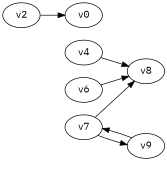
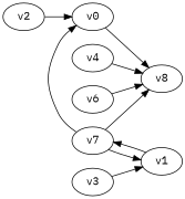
  digraph {
    fontname="IBM Plex Mono"
    rankdir=LR
    node [fontname="IBM Plex Mono" player=1]
    edge [fontname="IBM Plex Mono"]
    v8 [player=0]
    v0
-   v1 [label=v9]
+   v1
    v7
    v2 [player=0]
+   v3
    v4
    v6
+   v0 -> v8
    v1 -> v7 [constraint="t < 13"]
    v7 -> v8
+   v7 -> v0 [constraint="t < 14"]
    v7 -> v1
    v2 -> v0
+   v3 -> v1
    v4 -> v8
    v6 -> v8
  }
